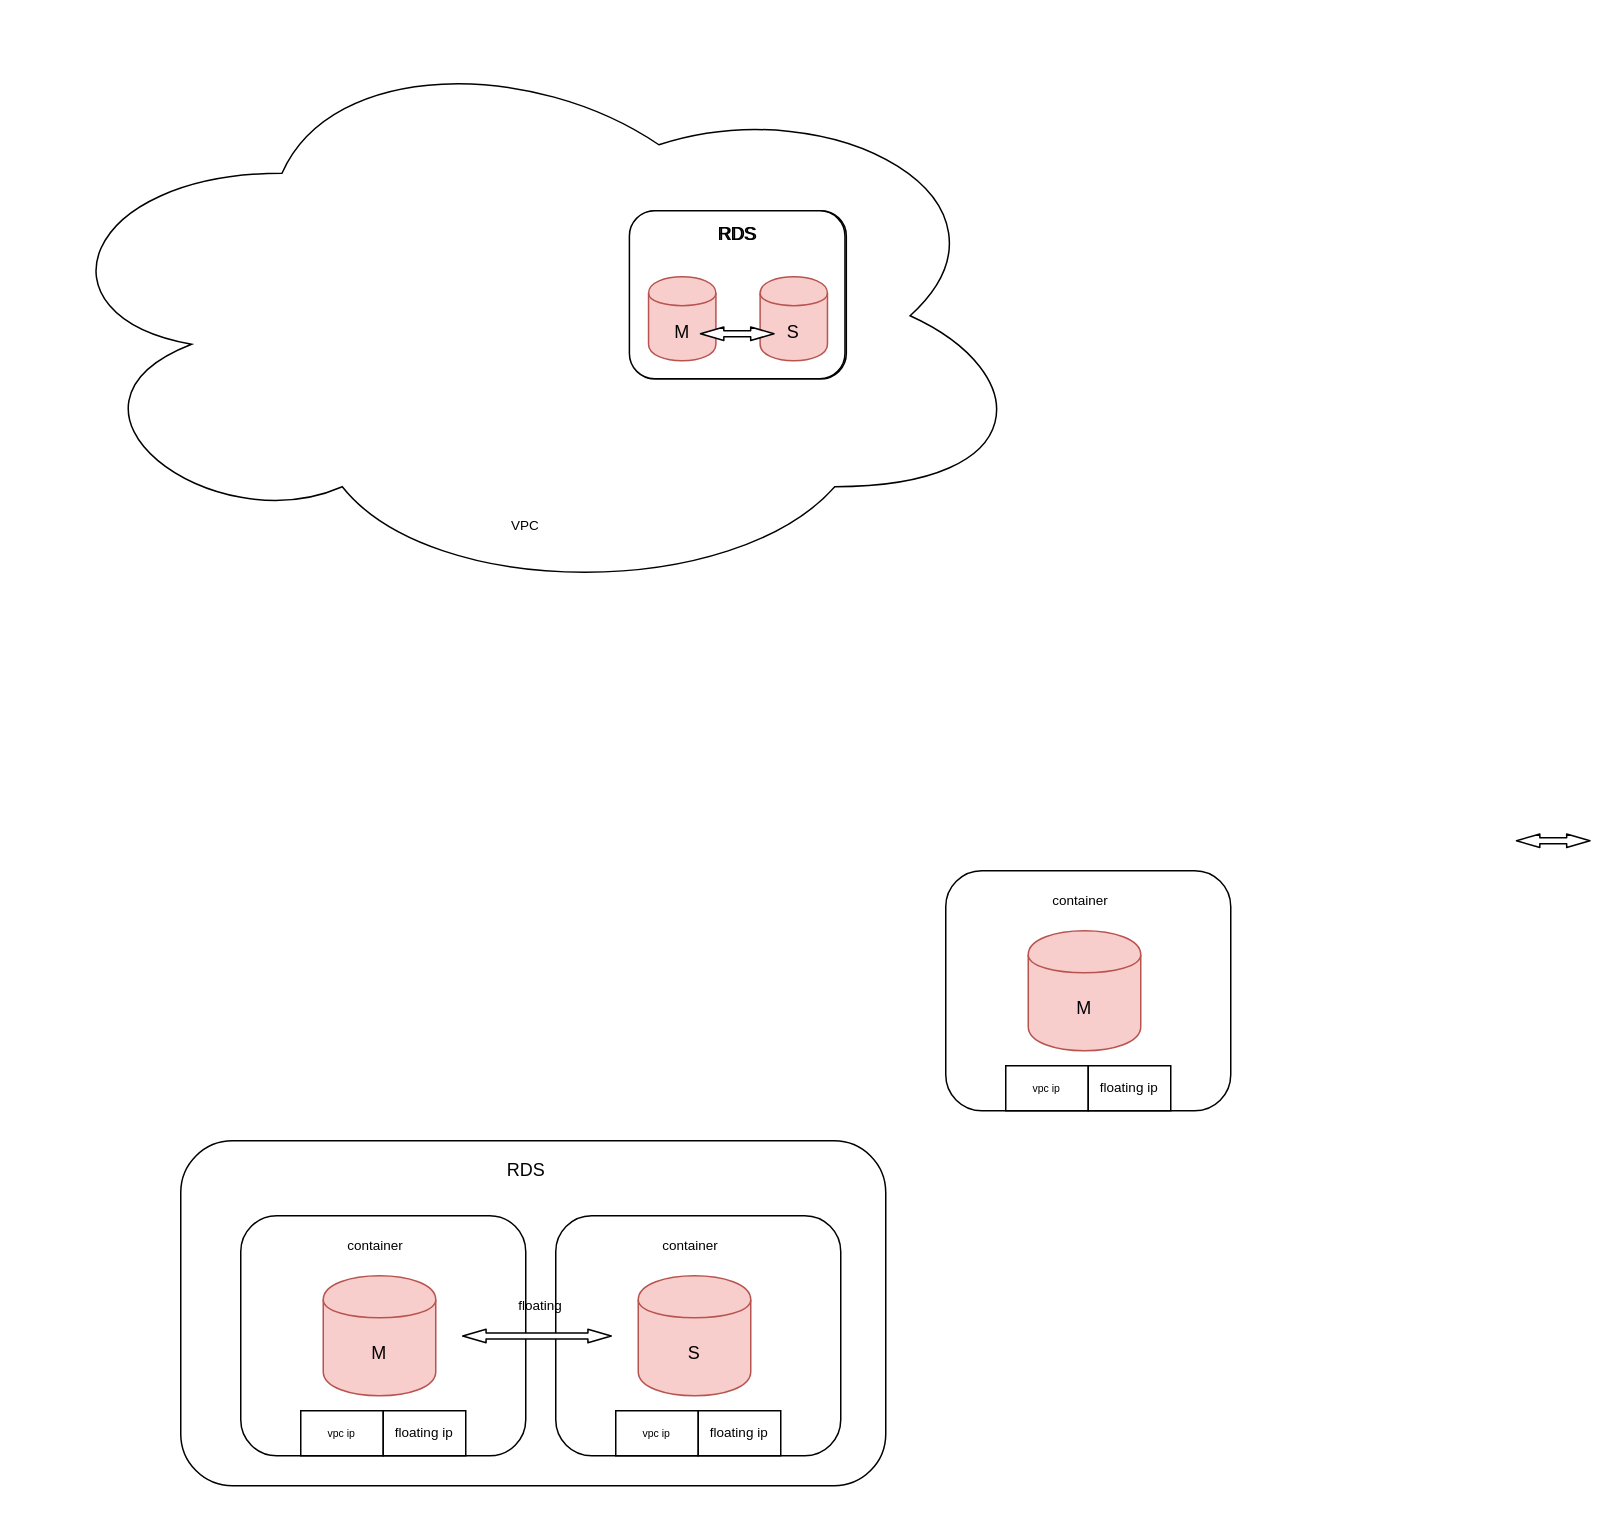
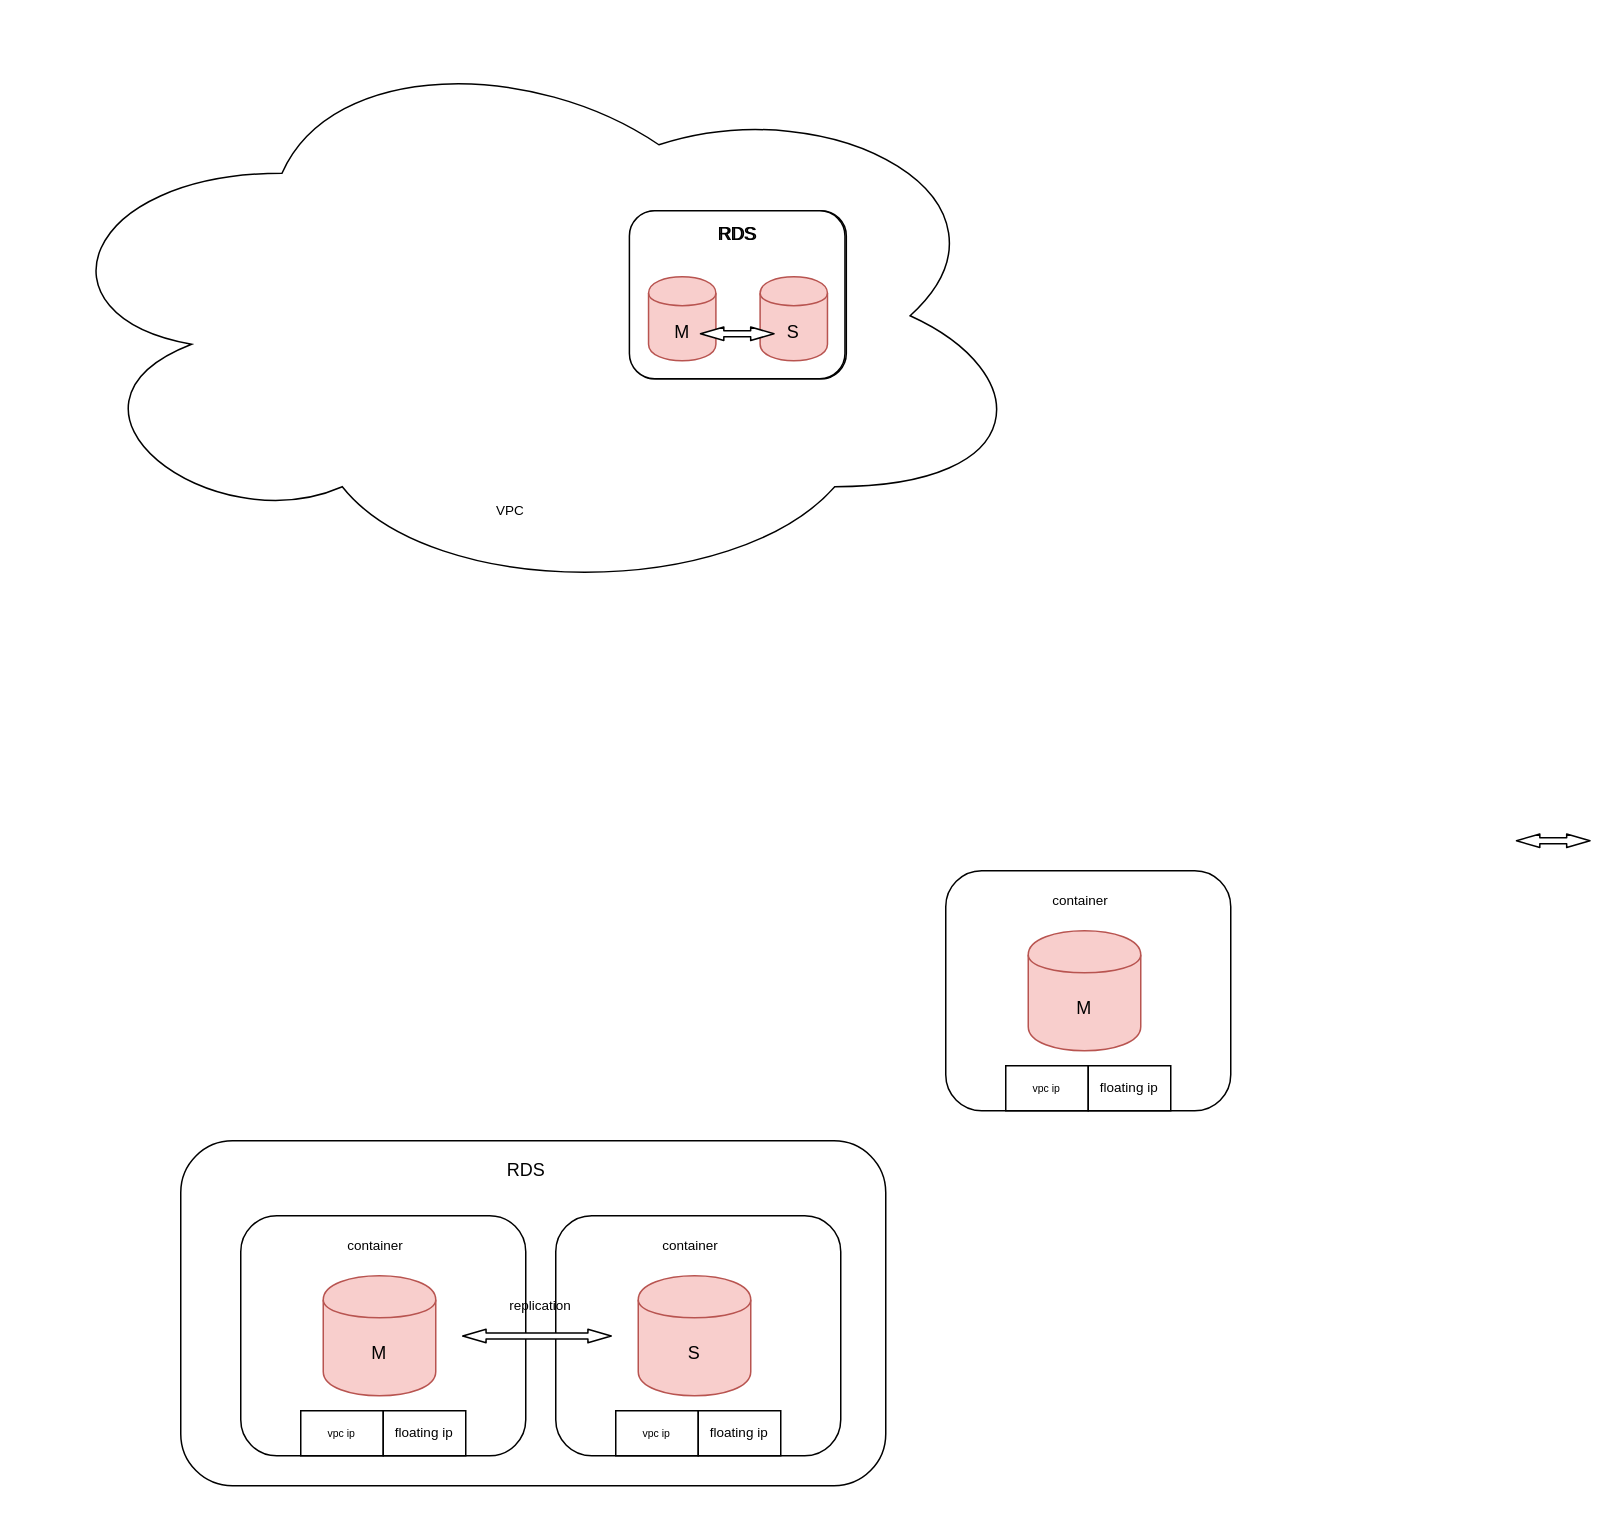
  <mxCell id="0" />
  <mxCell id="1" parent="0" />
  <mxCell id="2" value="" style="ellipse;shape=cloud;whiteSpace=wrap;html=1;" parent="1" vertex="1"><mxGeometry x="20" y="20" width="670" height="380" as="geometry" /></mxCell>
  <mxCell id="3" value="" style="shape=flexArrow;endArrow=classic;startArrow=classic;html=1;fillColor=#ffffff;startWidth=4;startSize=4.85;endWidth=4;endSize=4.85;width=4;spacing=6;fontSize=9;" parent="1" edge="1"><mxGeometry width="50" height="50" relative="1" as="geometry"><mxPoint x="1010" y="560" as="sourcePoint" /><mxPoint x="1060" y="560" as="targetPoint" /></mxGeometry></mxCell>
- <mxCell id="4" value="VPC" style="text;html=1;strokeColor=none;fillColor=none;align=center;verticalAlign=middle;whiteSpace=wrap;rounded=0;fontSize=9;" parent="1" vertex="1"><mxGeometry x="330" y="340" width="40" height="20" as="geometry" /></mxCell>
+ <mxCell id="4" value="VPC" style="text;html=1;strokeColor=none;fillColor=none;align=center;verticalAlign=middle;whiteSpace=wrap;rounded=0;fontSize=9;" parent="1" vertex="1"><mxGeometry x="320" y="330" width="40" height="20" as="geometry" /></mxCell>
  <mxCell id="5" value="" style="group" parent="1" vertex="1" connectable="0"><mxGeometry x="420" y="140" width="150" height="112" as="geometry" /></mxCell>
  <mxCell id="6" value="" style="rounded=1;whiteSpace=wrap;html=1;" parent="5" vertex="1"><mxGeometry width="143.713" height="112" as="geometry" /></mxCell>
  <mxCell id="7" value="" style="group" parent="5" vertex="1" connectable="0"><mxGeometry x="19.76" y="44" width="130.24" height="68" as="geometry" /></mxCell>
  <mxCell id="8" value="" style="shape=cylinder;whiteSpace=wrap;html=1;boundedLbl=1;backgroundOutline=1;fillColor=#f8cecc;strokeColor=#b85450;" parent="7" vertex="1"><mxGeometry width="44.91" height="56" as="geometry" /></mxCell>
  <mxCell id="9" value="" style="shape=cylinder;whiteSpace=wrap;html=1;boundedLbl=1;backgroundOutline=1;fillColor=#f8cecc;strokeColor=#b85450;" parent="7" vertex="1"><mxGeometry x="58.383" width="44.91" height="56" as="geometry" /></mxCell>
  <mxCell id="10" value="" style="group" parent="7" vertex="1" connectable="0"><mxGeometry x="-20.659" y="-12" width="143.713" height="80" as="geometry" /></mxCell>
  <mxCell id="11" value="" style="rounded=1;whiteSpace=wrap;html=1;" parent="10" vertex="1"><mxGeometry y="-32" width="143.713" height="112" as="geometry" /></mxCell>
  <mxCell id="12" value="" style="group" parent="10" vertex="1" connectable="0"><mxGeometry x="19.76" y="12" width="103.293" height="56" as="geometry" /></mxCell>
  <mxCell id="13" value="M" style="shape=cylinder;whiteSpace=wrap;html=1;boundedLbl=1;backgroundOutline=1;fillColor=#f8cecc;strokeColor=#b85450;" parent="12" vertex="1"><mxGeometry x="-7" width="44.91" height="56" as="geometry" /></mxCell>
  <mxCell id="14" value="S" style="shape=cylinder;whiteSpace=wrap;html=1;boundedLbl=1;backgroundOutline=1;fillColor=#f8cecc;strokeColor=#b85450;" parent="12" vertex="1"><mxGeometry x="67.383" width="44.91" height="56" as="geometry" /></mxCell>
  <mxCell id="15" value="RDS" style="text;html=1;strokeColor=none;fillColor=none;align=center;verticalAlign=middle;whiteSpace=wrap;rounded=0;" parent="10" vertex="1"><mxGeometry x="35.928" y="-32" width="71.856" height="32" as="geometry" /></mxCell>
  <mxCell id="16" value="" style="shape=flexArrow;endArrow=classic;startArrow=classic;html=1;fillColor=#ffffff;startWidth=4;startSize=4.85;endWidth=4;endSize=4.85;width=4;spacing=6;fontSize=9;" parent="10" edge="1"><mxGeometry width="50" height="50" relative="1" as="geometry"><mxPoint x="46.898" y="50" as="sourcePoint" /><mxPoint x="96.898" y="50" as="targetPoint" /></mxGeometry></mxCell>
  <mxCell id="17" value="RDS" style="text;html=1;strokeColor=none;fillColor=none;align=center;verticalAlign=middle;whiteSpace=wrap;rounded=0;" parent="5" vertex="1"><mxGeometry x="35.928" width="71.856" height="32" as="geometry" /></mxCell>
  <mxCell id="18" value="" style="group" parent="1" vertex="1" connectable="0"><mxGeometry x="630" y="580" width="190" height="160" as="geometry" /></mxCell>
  <mxCell id="19" value="" style="rounded=1;whiteSpace=wrap;html=1;fontSize=9;" parent="18" vertex="1"><mxGeometry width="190" height="160" as="geometry" /></mxCell>
  <mxCell id="20" value="M" style="shape=cylinder;whiteSpace=wrap;html=1;boundedLbl=1;backgroundOutline=1;fillColor=#f8cecc;strokeColor=#b85450;" parent="18" vertex="1"><mxGeometry x="55" y="40" width="75" height="80" as="geometry" /></mxCell>
  <mxCell id="21" value="&lt;font style=&quot;font-size: 7px&quot;&gt;vpc ip&lt;/font&gt;" style="rounded=0;whiteSpace=wrap;html=1;fontSize=9;" parent="18" vertex="1"><mxGeometry x="40" y="130" width="55" height="30" as="geometry" /></mxCell>
  <mxCell id="22" value="floating ip" style="rounded=0;whiteSpace=wrap;html=1;fontSize=9;" parent="18" vertex="1"><mxGeometry x="95" y="130" width="55" height="30" as="geometry" /></mxCell>
  <mxCell id="23" value="container" style="text;html=1;strokeColor=none;fillColor=none;align=center;verticalAlign=middle;whiteSpace=wrap;rounded=0;fontSize=9;" parent="18" vertex="1"><mxGeometry x="70" y="10" width="40" height="20" as="geometry" /></mxCell>
  <mxCell id="24" value="" style="group" parent="1" vertex="1" connectable="0"><mxGeometry x="120" y="760" width="470" height="230" as="geometry" /></mxCell>
  <mxCell id="25" value="" style="rounded=1;whiteSpace=wrap;html=1;" parent="24" vertex="1"><mxGeometry width="470" height="230" as="geometry" /></mxCell>
  <mxCell id="26" value="RDS" style="text;html=1;strokeColor=none;fillColor=none;align=center;verticalAlign=middle;whiteSpace=wrap;rounded=0;" parent="24" vertex="1"><mxGeometry x="179.5" width="101" height="40" as="geometry" /></mxCell>
  <mxCell id="27" value="" style="group" parent="24" vertex="1" connectable="0"><mxGeometry x="40" y="50" width="400" height="160" as="geometry" /></mxCell>
  <mxCell id="28" value="" style="group" parent="27" vertex="1" connectable="0"><mxGeometry width="190" height="160" as="geometry" /></mxCell>
  <mxCell id="29" value="" style="rounded=1;whiteSpace=wrap;html=1;fontSize=9;" parent="28" vertex="1"><mxGeometry width="190" height="160" as="geometry" /></mxCell>
  <mxCell id="30" value="M" style="shape=cylinder;whiteSpace=wrap;html=1;boundedLbl=1;backgroundOutline=1;fillColor=#f8cecc;strokeColor=#b85450;" parent="28" vertex="1"><mxGeometry x="55" y="40" width="75" height="80" as="geometry" /></mxCell>
  <mxCell id="31" value="&lt;font style=&quot;font-size: 7px&quot;&gt;vpc ip&lt;/font&gt;" style="rounded=0;whiteSpace=wrap;html=1;fontSize=9;" parent="28" vertex="1"><mxGeometry x="40" y="130" width="55" height="30" as="geometry" /></mxCell>
  <mxCell id="32" value="floating ip" style="rounded=0;whiteSpace=wrap;html=1;fontSize=9;" parent="28" vertex="1"><mxGeometry x="95" y="130" width="55" height="30" as="geometry" /></mxCell>
  <mxCell id="33" value="container" style="text;html=1;strokeColor=none;fillColor=none;align=center;verticalAlign=middle;whiteSpace=wrap;rounded=0;fontSize=9;" parent="28" vertex="1"><mxGeometry x="70" y="10" width="40" height="20" as="geometry" /></mxCell>
  <mxCell id="34" value="" style="group" parent="27" vertex="1" connectable="0"><mxGeometry x="210" width="190" height="160" as="geometry" /></mxCell>
  <mxCell id="35" value="" style="rounded=1;whiteSpace=wrap;html=1;fontSize=9;" parent="34" vertex="1"><mxGeometry width="190" height="160" as="geometry" /></mxCell>
  <mxCell id="36" value="S" style="shape=cylinder;whiteSpace=wrap;html=1;boundedLbl=1;backgroundOutline=1;fillColor=#f8cecc;strokeColor=#b85450;" parent="34" vertex="1"><mxGeometry x="55" y="40" width="75" height="80" as="geometry" /></mxCell>
  <mxCell id="37" value="&lt;font style=&quot;font-size: 7px&quot;&gt;vpc ip&lt;/font&gt;" style="rounded=0;whiteSpace=wrap;html=1;fontSize=9;" parent="34" vertex="1"><mxGeometry x="40" y="130" width="55" height="30" as="geometry" /></mxCell>
  <mxCell id="38" value="floating ip" style="rounded=0;whiteSpace=wrap;html=1;fontSize=9;" parent="34" vertex="1"><mxGeometry x="95" y="130" width="55" height="30" as="geometry" /></mxCell>
  <mxCell id="39" value="container" style="text;html=1;strokeColor=none;fillColor=none;align=center;verticalAlign=middle;whiteSpace=wrap;rounded=0;fontSize=9;" parent="34" vertex="1"><mxGeometry x="70" y="10" width="40" height="20" as="geometry" /></mxCell>
  <mxCell id="40" value="" style="shape=flexArrow;endArrow=classic;startArrow=classic;html=1;fillColor=#ffffff;startWidth=4;startSize=4.85;endWidth=4;endSize=4.85;width=4;spacing=6;fontSize=9;" parent="27" edge="1"><mxGeometry width="50" height="50" relative="1" as="geometry"><mxPoint x="147.5" y="80.214" as="sourcePoint" /><mxPoint x="247.5" y="80.214" as="targetPoint" /></mxGeometry></mxCell>
- <mxCell id="41" value="floating" style="text;html=1;strokeColor=none;fillColor=none;align=center;verticalAlign=middle;whiteSpace=wrap;rounded=0;fontSize=9;" parent="27" vertex="1"><mxGeometry x="180" y="50" width="40" height="20" as="geometry" /></mxCell>
+ <mxCell id="41" value="replication" style="text;html=1;strokeColor=none;fillColor=none;align=center;verticalAlign=middle;whiteSpace=wrap;rounded=0;fontSize=9;" parent="27" vertex="1"><mxGeometry x="180" y="50" width="40" height="20" as="geometry" /></mxCell>
